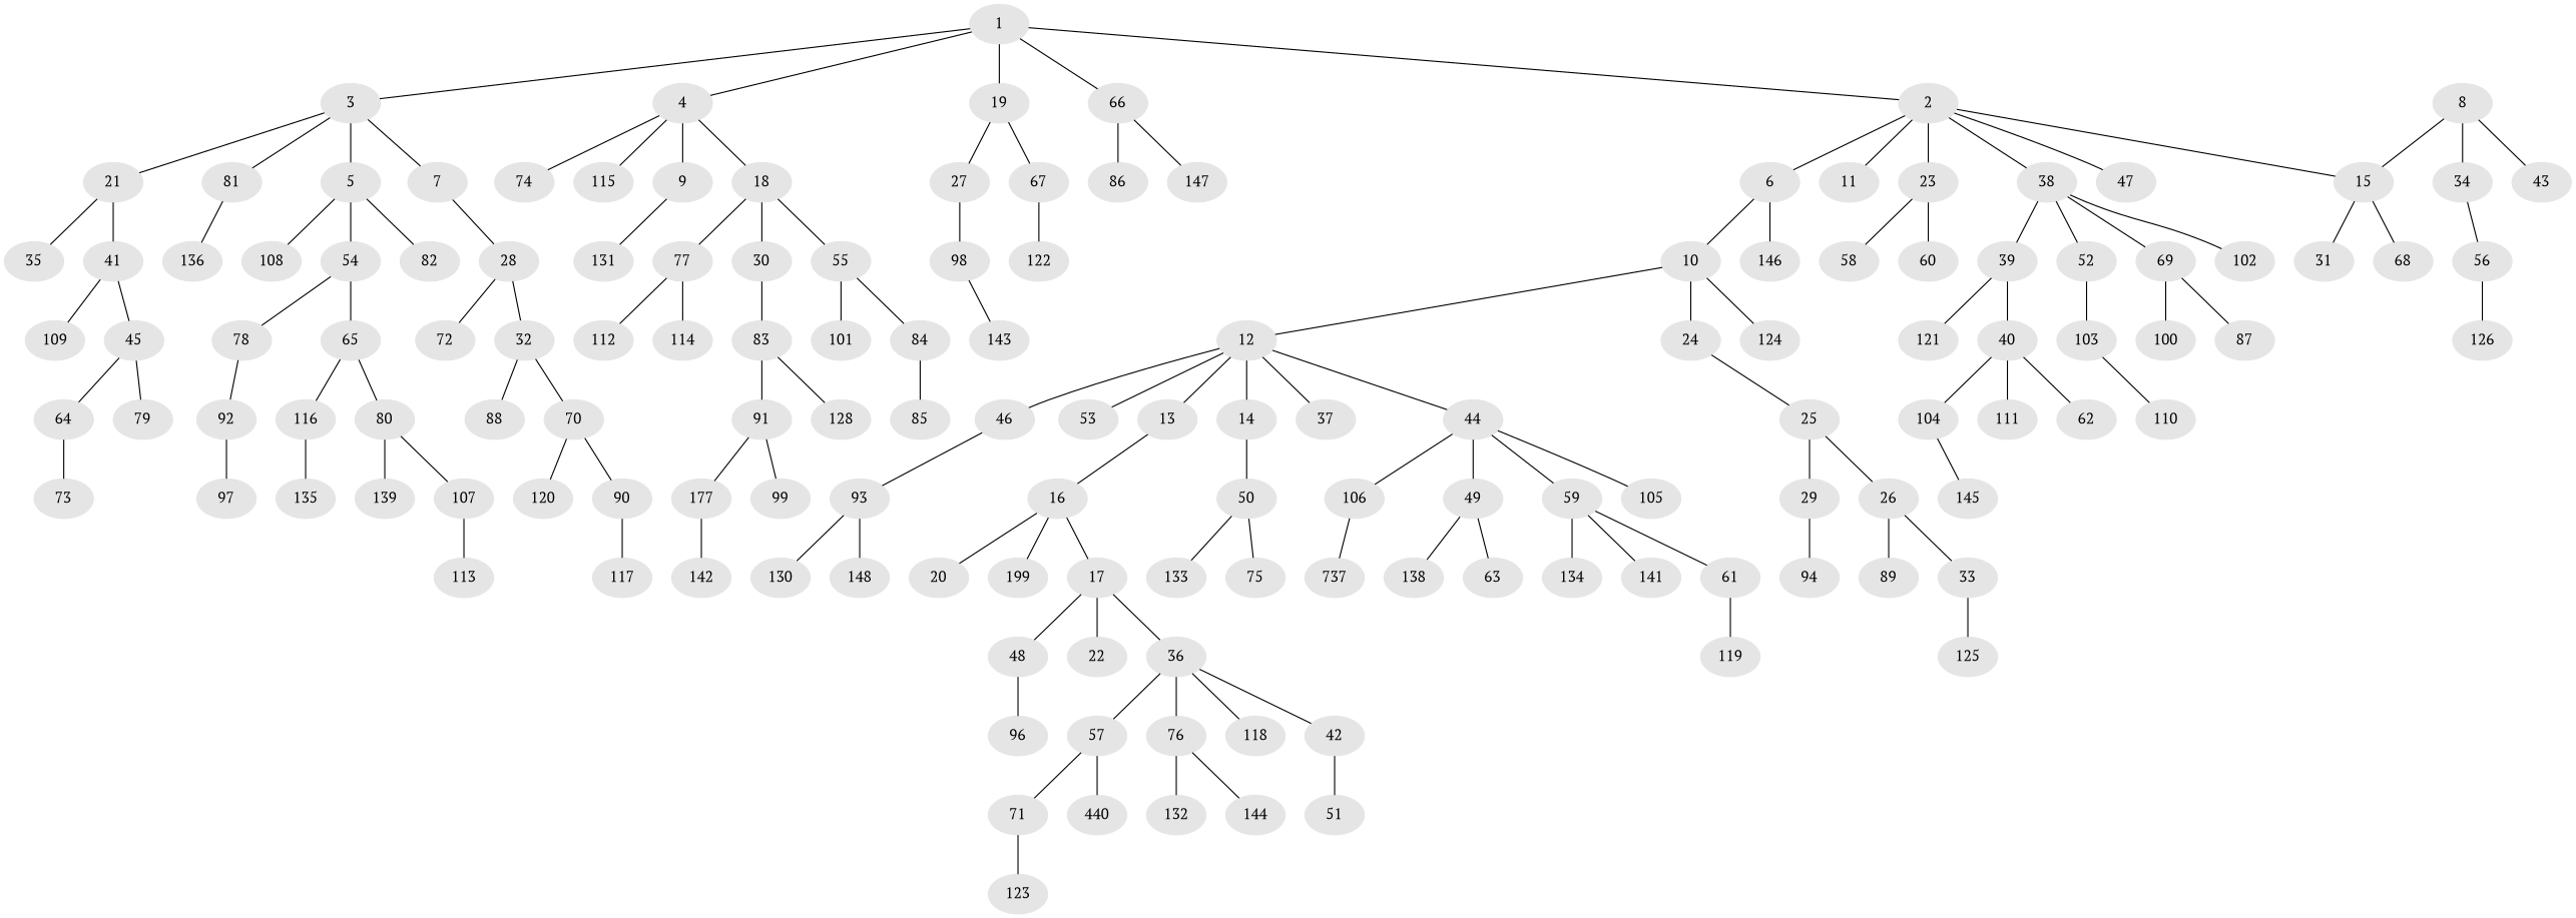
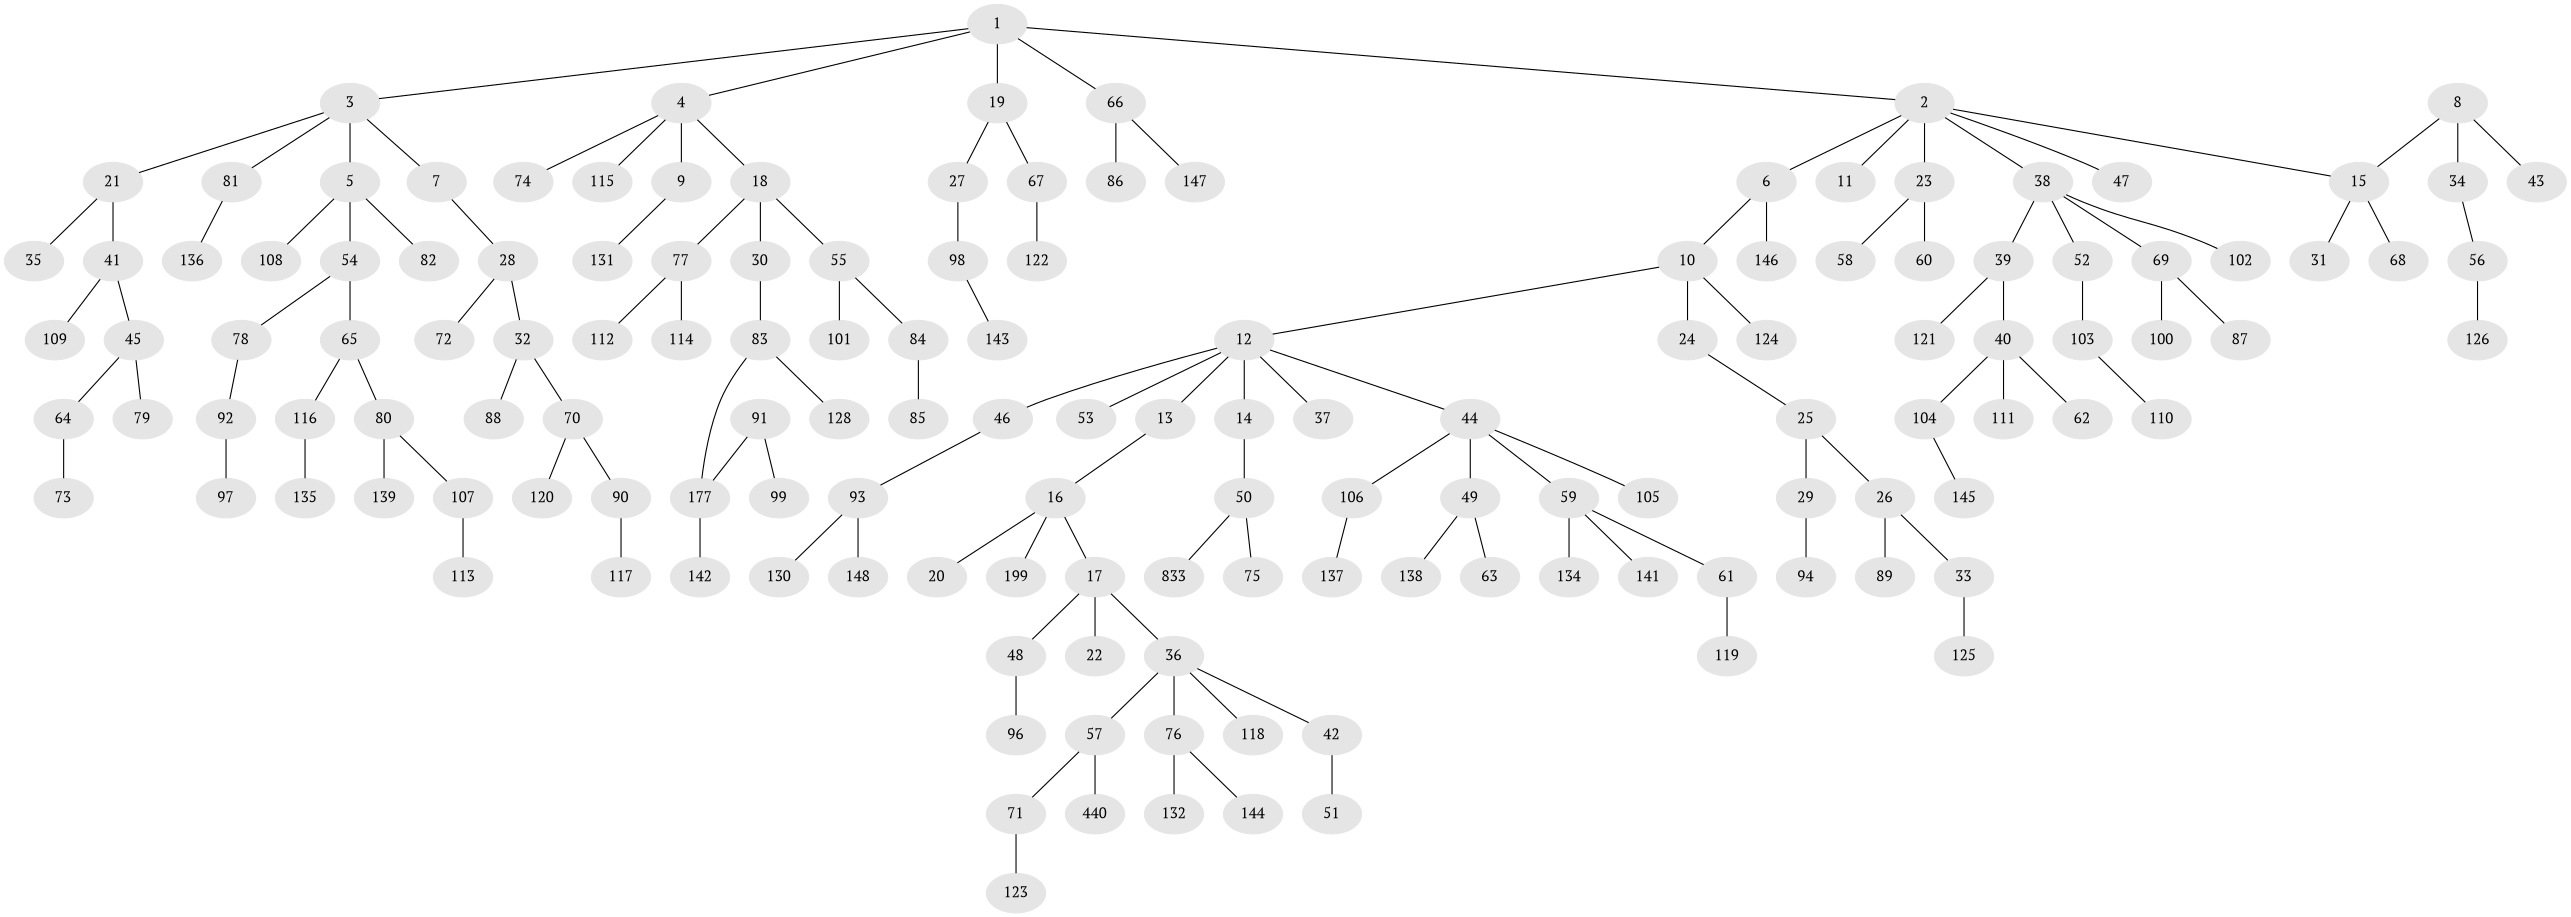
  graph {
    fontname="PT Serif"
    node [color=gray90 fontname="PT Serif" style=filled]
    edge [fontname="PT Serif"]
    1
    2
    3
    4
    19
    66
    6
    11
    23
    38
    47
    15
    5
    7
    21
    81
    9
    18
    74
    115
    27
    67
    86
    147
    10
    146
    8
    34
    43
    58
    60
    39
    52
    69
    102
    54
    82
    108
    28
    35
    41
    136
    131
    30
    55
    77
    65
    78
    12
    24
    124
    32
    72
    31
    68
    56
    13
    14
    37
    44
    46
    53
    25
    16
    50
    49
    59
    105
    106
    93
    17
    20
    n73 [label=199]
    75
-   133
+   133 [label=833]
    22
    36
    48
    42
    57
    76
    118
    96
    83
    84
    101
    112
    114
    98
    122
    45
    109
    26
    29
    33
    89
    94
    125
    143
    70
    88
    91
    128
    90
    120
    126
    51
    71
    n109 [label=440]
    132
    144
    40
    121
    103
    87
    100
    62
    104
    111
    145
    64
    79
    63
    138
    61
    134
    141
-   137 [label=737]
+   137
    73
    130
    148
    110
    80
    116
    92
    85
    123
    119
    107
    139
    135
    117
    97
    113
    99
    n146 [label=177]
    142
    1 -- 2
    1 -- 3
    1 -- 4
    1 -- 19
    1 -- 66
    2 -- 6
    2 -- 11
    2 -- 23
    2 -- 38
    2 -- 47
    2 -- 15
    3 -- 5
    3 -- 7
    3 -- 21
    3 -- 81
    4 -- 9
    4 -- 18
    4 -- 74
    4 -- 115
    19 -- 27
    19 -- 67
    66 -- 86
    66 -- 147
    6 -- 10
    6 -- 146
    23 -- 58
    23 -- 60
    38 -- 39
    38 -- 52
    38 -- 69
    38 -- 102
    15 -- 31
    15 -- 68
    5 -- 54
    5 -- 82
    5 -- 108
    7 -- 28
    21 -- 35
    21 -- 41
    81 -- 136
    9 -- 131
    18 -- 30
    18 -- 55
    18 -- 77
    27 -- 98
    67 -- 122
    10 -- 12
    10 -- 24
    10 -- 124
    8 -- 15
    8 -- 34
    8 -- 43
    34 -- 56
    39 -- 40
    39 -- 121
    52 -- 103
    69 -- 87
    69 -- 100
    54 -- 65
    54 -- 78
    28 -- 32
    28 -- 72
    41 -- 45
    41 -- 109
    30 -- 83
    55 -- 84
    55 -- 101
    77 -- 112
    77 -- 114
    65 -- 80
    65 -- 116
    78 -- 92
    12 -- 13
    12 -- 14
    12 -- 37
    12 -- 44
    12 -- 46
    12 -- 53
    24 -- 25
    32 -- 70
    32 -- 88
    56 -- 126
    13 -- 16
    14 -- 50
    44 -- 49
    44 -- 59
    44 -- 105
    44 -- 106
    46 -- 93
    25 -- 26
    25 -- 29
    16 -- 17
    16 -- 20
    16 -- n73
    50 -- 75
    50 -- 133
    49 -- 63
    49 -- 138
    59 -- 61
    59 -- 134
    59 -- 141
    106 -- 137
    93 -- 130
    93 -- 148
    17 -- 22
    17 -- 36
    17 -- 48
    36 -- 42
    36 -- 57
    36 -- 76
    36 -- 118
    48 -- 96
    42 -- 51
    57 -- 71
    57 -- n109
    76 -- 132
    76 -- 144
-   83 -- 91
+   83 -- n146
    83 -- 128
    84 -- 85
    98 -- 143
    45 -- 64
    45 -- 79
    26 -- 33
    26 -- 89
    29 -- 94
    33 -- 125
    70 -- 90
    70 -- 120
    91 -- 99
    91 -- n146
    90 -- 117
    71 -- 123
    40 -- 62
    40 -- 104
    40 -- 111
    103 -- 110
    104 -- 145
    64 -- 73
    61 -- 119
    80 -- 107
    80 -- 139
    116 -- 135
    92 -- 97
    107 -- 113
    n146 -- 142
  }
